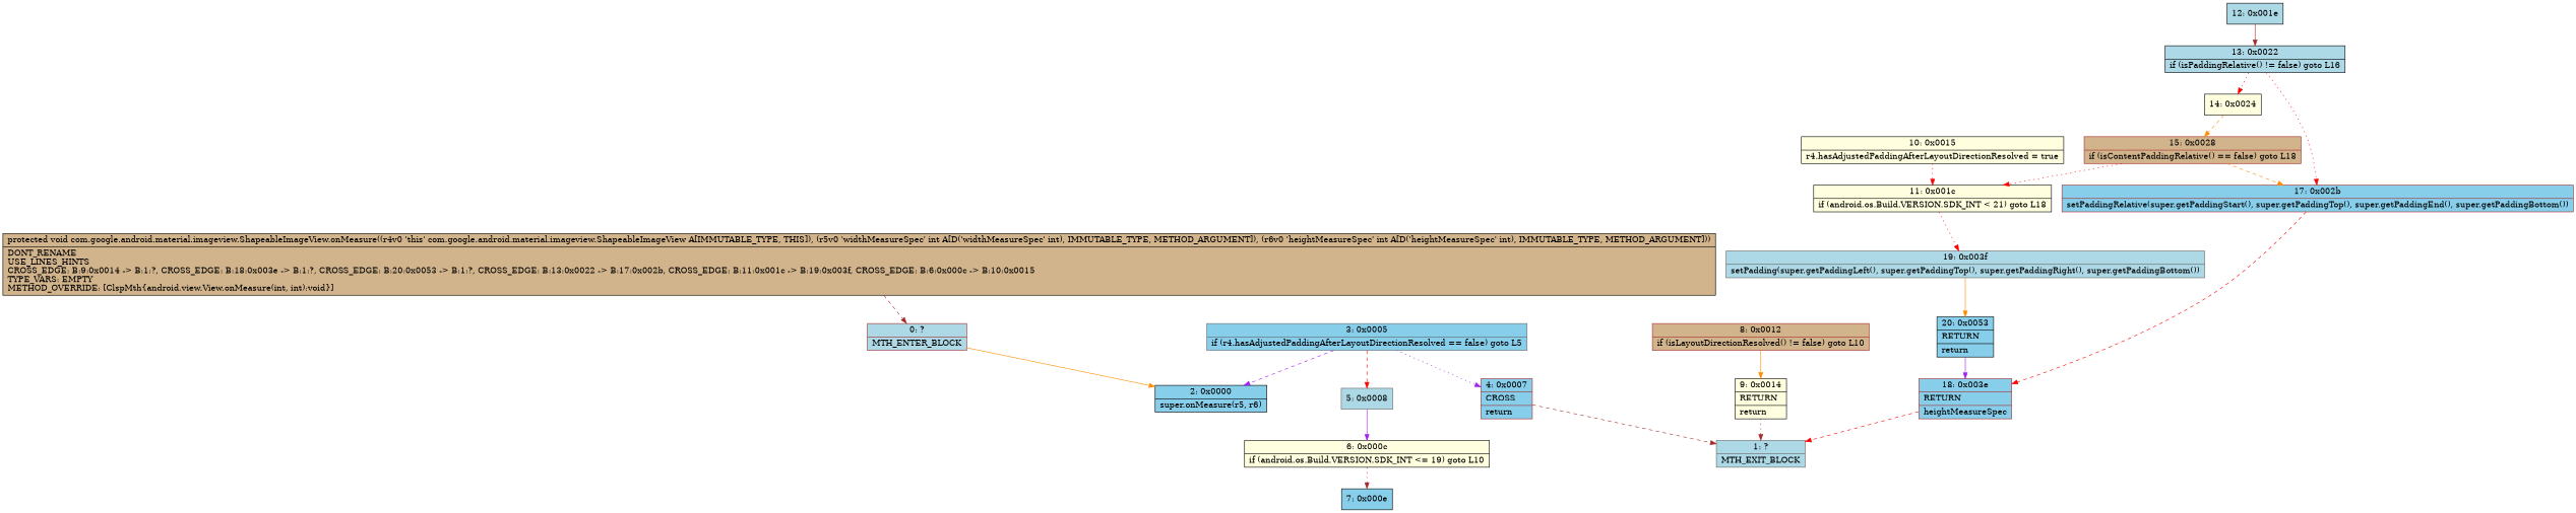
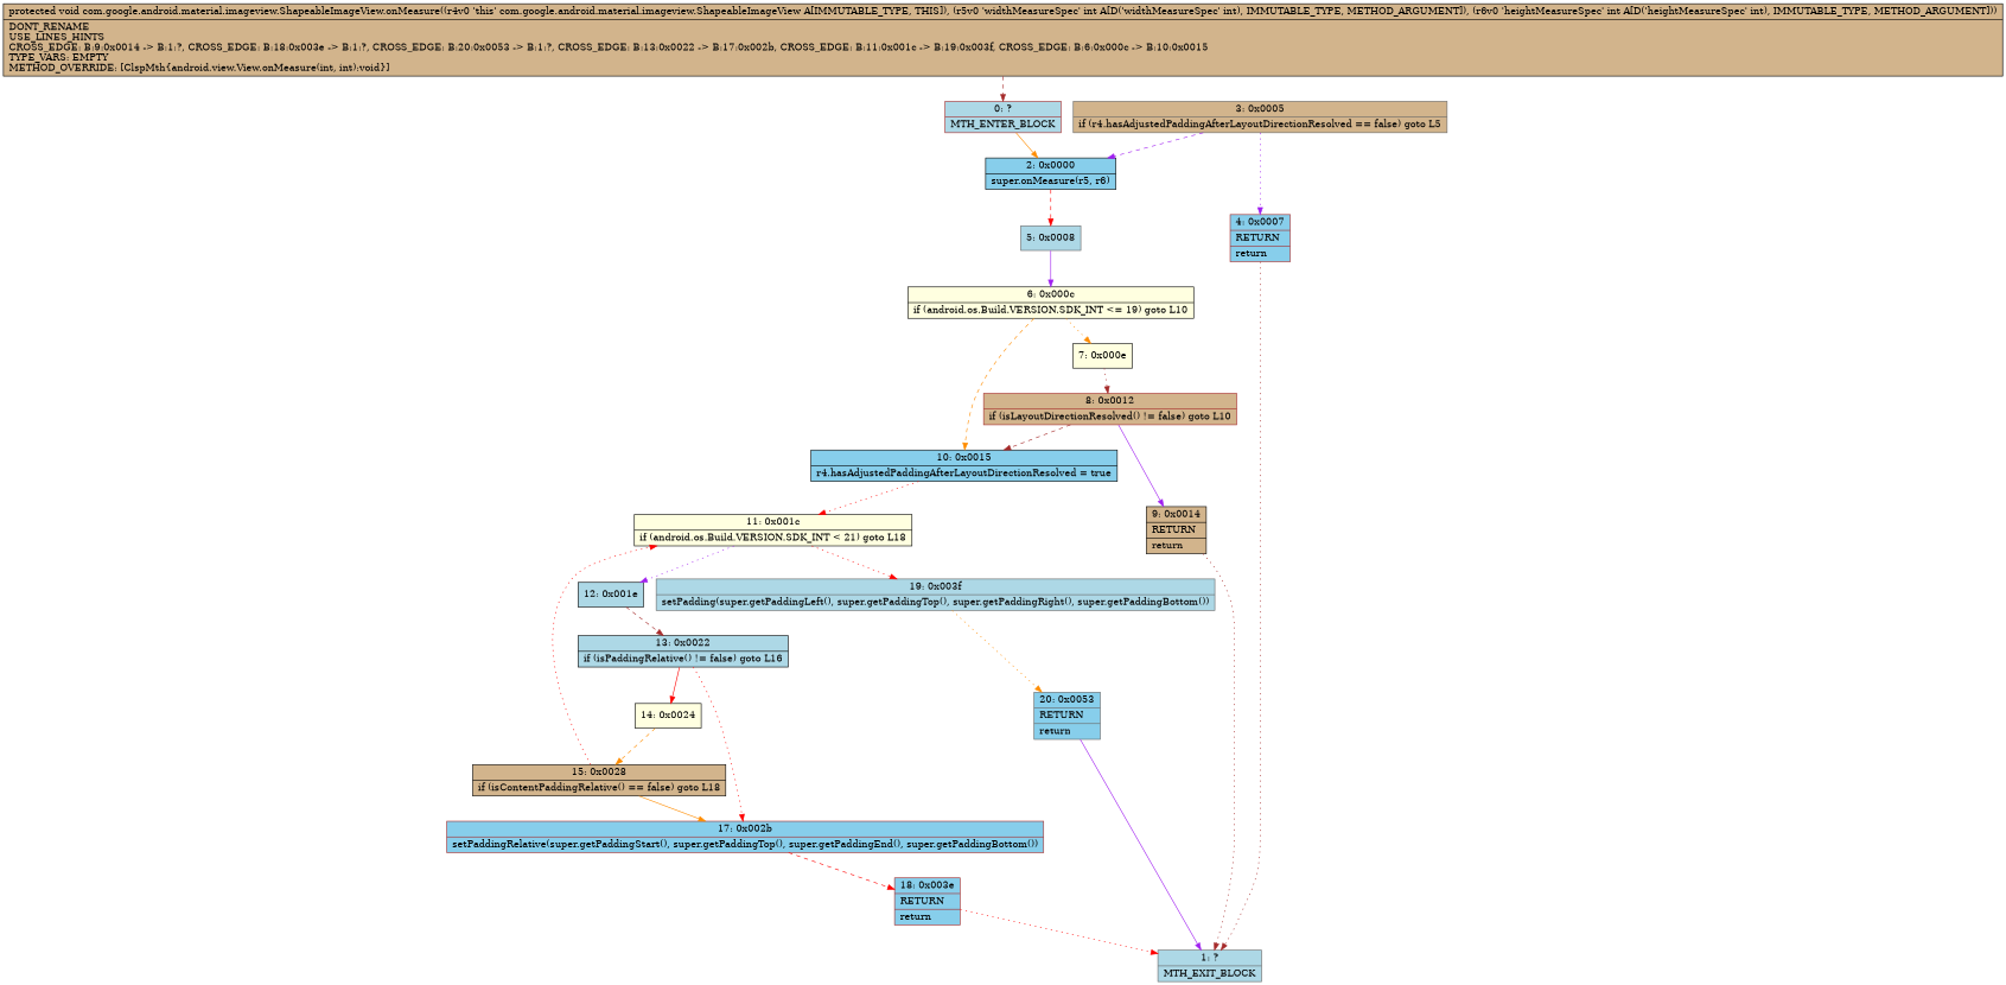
  digraph {
    node [color=black fillcolor=lightblue shape=record style=filled]
    edge [color=red style=dotted]
    n1 [color=brown label="{0\:\ ?|MTH_ENTER_BLOCK\l}"]
    n2 [fillcolor=skyblue label="{2\:\ 0x0000|super.onMeasure(r5, r6)\l}"]
-   n3 [color=gray40 fillcolor=skyblue label="{3\:\ 0x0005|if (r4.hasAdjustedPaddingAfterLayoutDirectionResolved == false) goto L5\l}"]
-   n4 [color=brown fillcolor=skyblue label="{4\:\ 0x0007|CROSS\l|return\l}"]
+   n3 [color=gray40 fillcolor=tan label="{3\:\ 0x0005|if (r4.hasAdjustedPaddingAfterLayoutDirectionResolved == false) goto L5\l}"]
+   n4 [color=brown fillcolor=skyblue label="{4\:\ 0x0007|RETURN\l|return\l}"]
    n5 [color=gray40 label="{5\:\ 0x0008}"]
    n6 [color=gray40 label="{1\:\ ?|MTH_EXIT_BLOCK\l}"]
    n7 [fillcolor=lightyellow label="{6\:\ 0x000c|if (android.os.Build.VERSION.SDK_INT \<= 19) goto L10\l}"]
-   n8 [fillcolor=skyblue label="{7\:\ 0x000e}"]
-   n9 [fillcolor=lightyellow label="{10\:\ 0x0015|r4.hasAdjustedPaddingAfterLayoutDirectionResolved = true\l}"]
+   n8 [fillcolor=lightyellow label="{7\:\ 0x000e}"]
+   n9 [fillcolor=skyblue label="{10\:\ 0x0015|r4.hasAdjustedPaddingAfterLayoutDirectionResolved = true\l}"]
    n10 [color=brown fillcolor=tan label="{8\:\ 0x0012|if (isLayoutDirectionResolved() != false) goto L10\l}"]
    n11 [fillcolor=lightyellow label="{11\:\ 0x001c|if (android.os.Build.VERSION.SDK_INT \< 21) goto L18\l}"]
-   n12 [fillcolor=lightyellow label="{9\:\ 0x0014|RETURN\l|return\l}"]
+   n12 [fillcolor=tan label="{9\:\ 0x0014|RETURN\l|return\l}"]
    n13 [label="{12\:\ 0x001e}"]
    n14 [color=gray40 label="{19\:\ 0x003f|setPadding(super.getPaddingLeft(), super.getPaddingTop(), super.getPaddingRight(), super.getPaddingBottom())\l}"]
    n15 [label="{13\:\ 0x0022|if (isPaddingRelative() != false) goto L16\l}"]
-   n16 [fillcolor=skyblue label="{20\:\ 0x0053|RETURN\l|return\l}"]
+   n16 [color=gray40 fillcolor=skyblue label="{20\:\ 0x0053|RETURN\l|return\l}"]
    n17 [fillcolor=lightyellow label="{14\:\ 0x0024}"]
    n18 [color=brown fillcolor=skyblue label="{17\:\ 0x002b|setPaddingRelative(super.getPaddingStart(), super.getPaddingTop(), super.getPaddingEnd(), super.getPaddingBottom())\l}"]
-   n19 [color=brown fillcolor=tan label="{15\:\ 0x0028|if (isContentPaddingRelative() == false) goto L18\l}"]
-   n20 [color=brown fillcolor=skyblue label="{18\:\ 0x003e|RETURN\l|heightMeasureSpec\l}"]
+   n19 [fillcolor=tan label="{15\:\ 0x0028|if (isContentPaddingRelative() == false) goto L18\l}"]
+   n20 [color=brown fillcolor=skyblue label="{18\:\ 0x003e|RETURN\l|return\l}"]
    n21 [fillcolor=tan label="{protected void com.google.android.material.imageview.ShapeableImageView.onMeasure((r4v0 'this' com.google.android.material.imageview.ShapeableImageView A[IMMUTABLE_TYPE, THIS]), (r5v0 'widthMeasureSpec' int A[D('widthMeasureSpec' int), IMMUTABLE_TYPE, METHOD_ARGUMENT]), (r6v0 'heightMeasureSpec' int A[D('heightMeasureSpec' int), IMMUTABLE_TYPE, METHOD_ARGUMENT]))  | DONT_RENAME\lUSE_LINES_HINTS\lCROSS_EDGE: B:9:0x0014 \-\> B:1:?, CROSS_EDGE: B:18:0x003e \-\> B:1:?, CROSS_EDGE: B:20:0x0053 \-\> B:1:?, CROSS_EDGE: B:13:0x0022 \-\> B:17:0x002b, CROSS_EDGE: B:11:0x001c \-\> B:19:0x003f, CROSS_EDGE: B:6:0x000c \-\> B:10:0x0015\lTYPE_VARS: EMPTY\lMETHOD_OVERRIDE: [ClspMth\{android.view.View.onMeasure(int, int):void\}]\l}"]
    n1 -> n2 [color=darkorange style=solid]
    n3 -> n2 [color=purple style=dashed]
    n3 -> n4 [color=purple]
-   n3 -> n5 [style=dashed]
-   n4 -> n6 [color=brown style=dashed]
+   n2 -> n5 [style=dashed]
+   n4 -> n6 [color=brown]
    n5 -> n7 [color=purple style=solid]
-   n7 -> n8 [color=brown]
+   n7 -> n8 [color=darkorange]
+   n7 -> n9 [color=darkorange style=dashed]
+   n8 -> n10 [color=brown]
    n9 -> n11
-   n10 -> n12 [color=darkorange style=solid]
+   n10 -> n9 [color=brown style=dashed]
+   n10 -> n12 [color=purple style=solid]
+   n11 -> n13 [color=purple]
    n11 -> n14
    n12 -> n6 [color=brown]
-   n13 -> n15 [color=brown style=solid]
-   n14 -> n16 [color=darkorange style=solid]
-   n15 -> n17
+   n13 -> n15 [color=brown style=dashed]
+   n14 -> n16 [color=darkorange]
+   n15 -> n17 [style=solid]
    n15 -> n18
-   n16 -> n20 [color=purple style=solid]
+   n16 -> n6 [color=purple style=solid]
    n17 -> n19 [color=darkorange style=dashed]
    n18 -> n20 [style=dashed]
    n19 -> n11
-   n19 -> n18 [color=darkorange style=dashed]
-   n20 -> n6 [style=dashed]
+   n19 -> n18 [color=darkorange style=solid]
+   n20 -> n6
    n21 -> n1 [color=brown style=dashed]
  }
